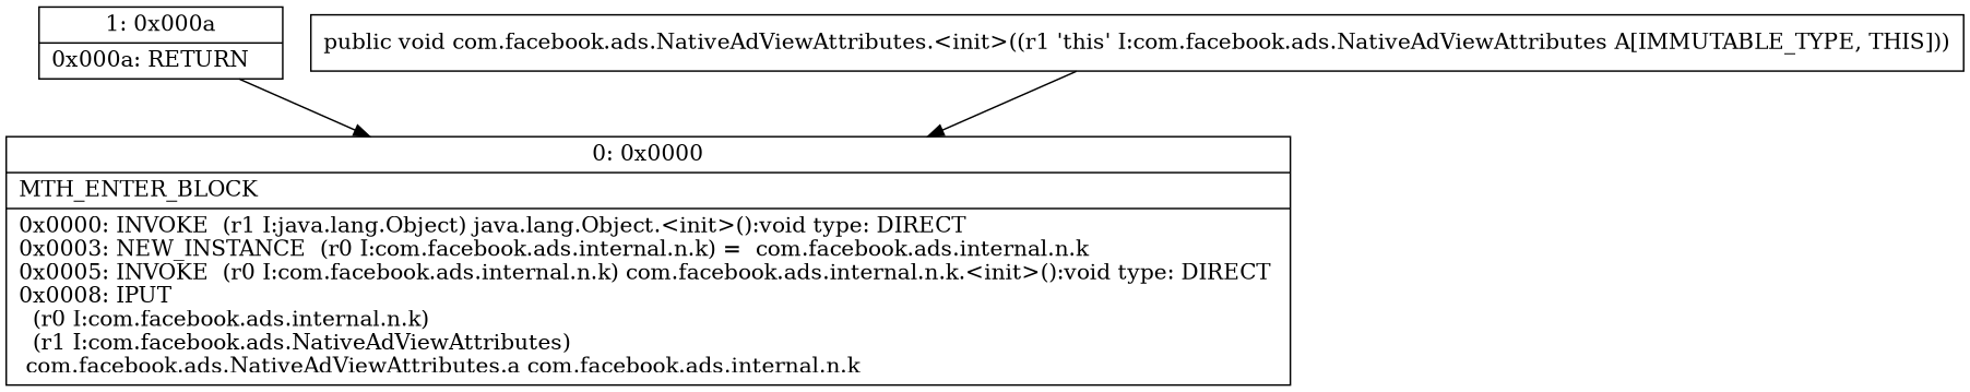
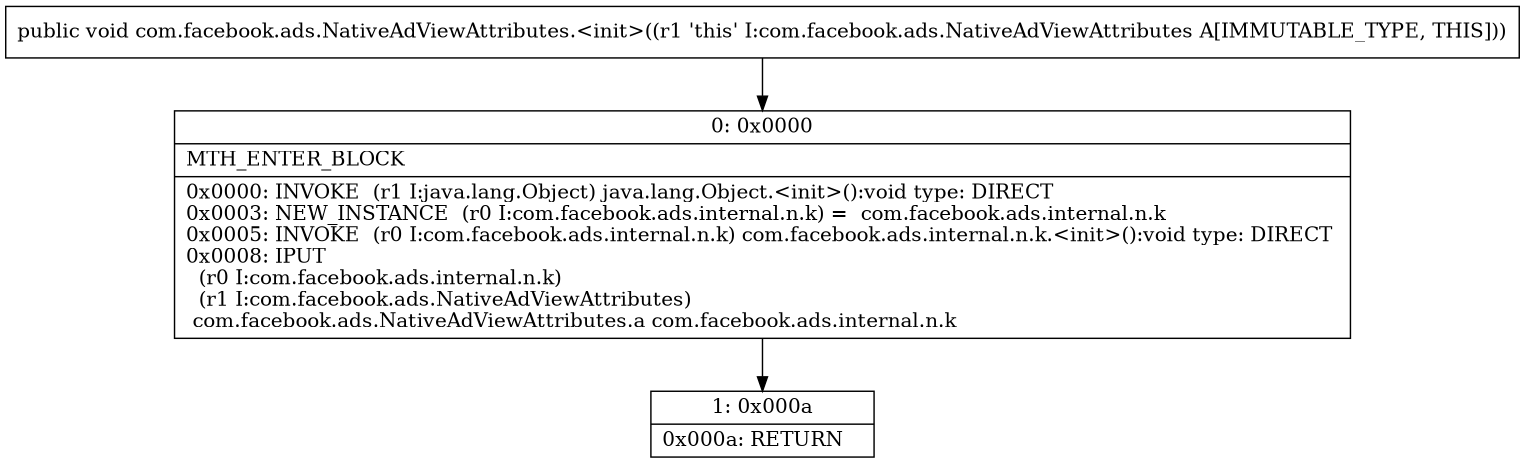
  digraph {
    node [shape=record]
    n1 [label="{0\:\ 0x0000|MTH_ENTER_BLOCK\l|0x0000: INVOKE  (r1 I:java.lang.Object) java.lang.Object.\<init\>():void type: DIRECT \l0x0003: NEW_INSTANCE  (r0 I:com.facebook.ads.internal.n.k) =  com.facebook.ads.internal.n.k \l0x0005: INVOKE  (r0 I:com.facebook.ads.internal.n.k) com.facebook.ads.internal.n.k.\<init\>():void type: DIRECT \l0x0008: IPUT  \l  (r0 I:com.facebook.ads.internal.n.k)\l  (r1 I:com.facebook.ads.NativeAdViewAttributes)\l com.facebook.ads.NativeAdViewAttributes.a com.facebook.ads.internal.n.k \l}"]
    n2 [label="{1\:\ 0x000a|0x000a: RETURN   \l}"]
    n3 [label="{public void com.facebook.ads.NativeAdViewAttributes.\<init\>((r1 'this' I:com.facebook.ads.NativeAdViewAttributes A[IMMUTABLE_TYPE, THIS])) }"]
-   n2 -> n1
+   n1 -> n2
    n3 -> n1
  }
